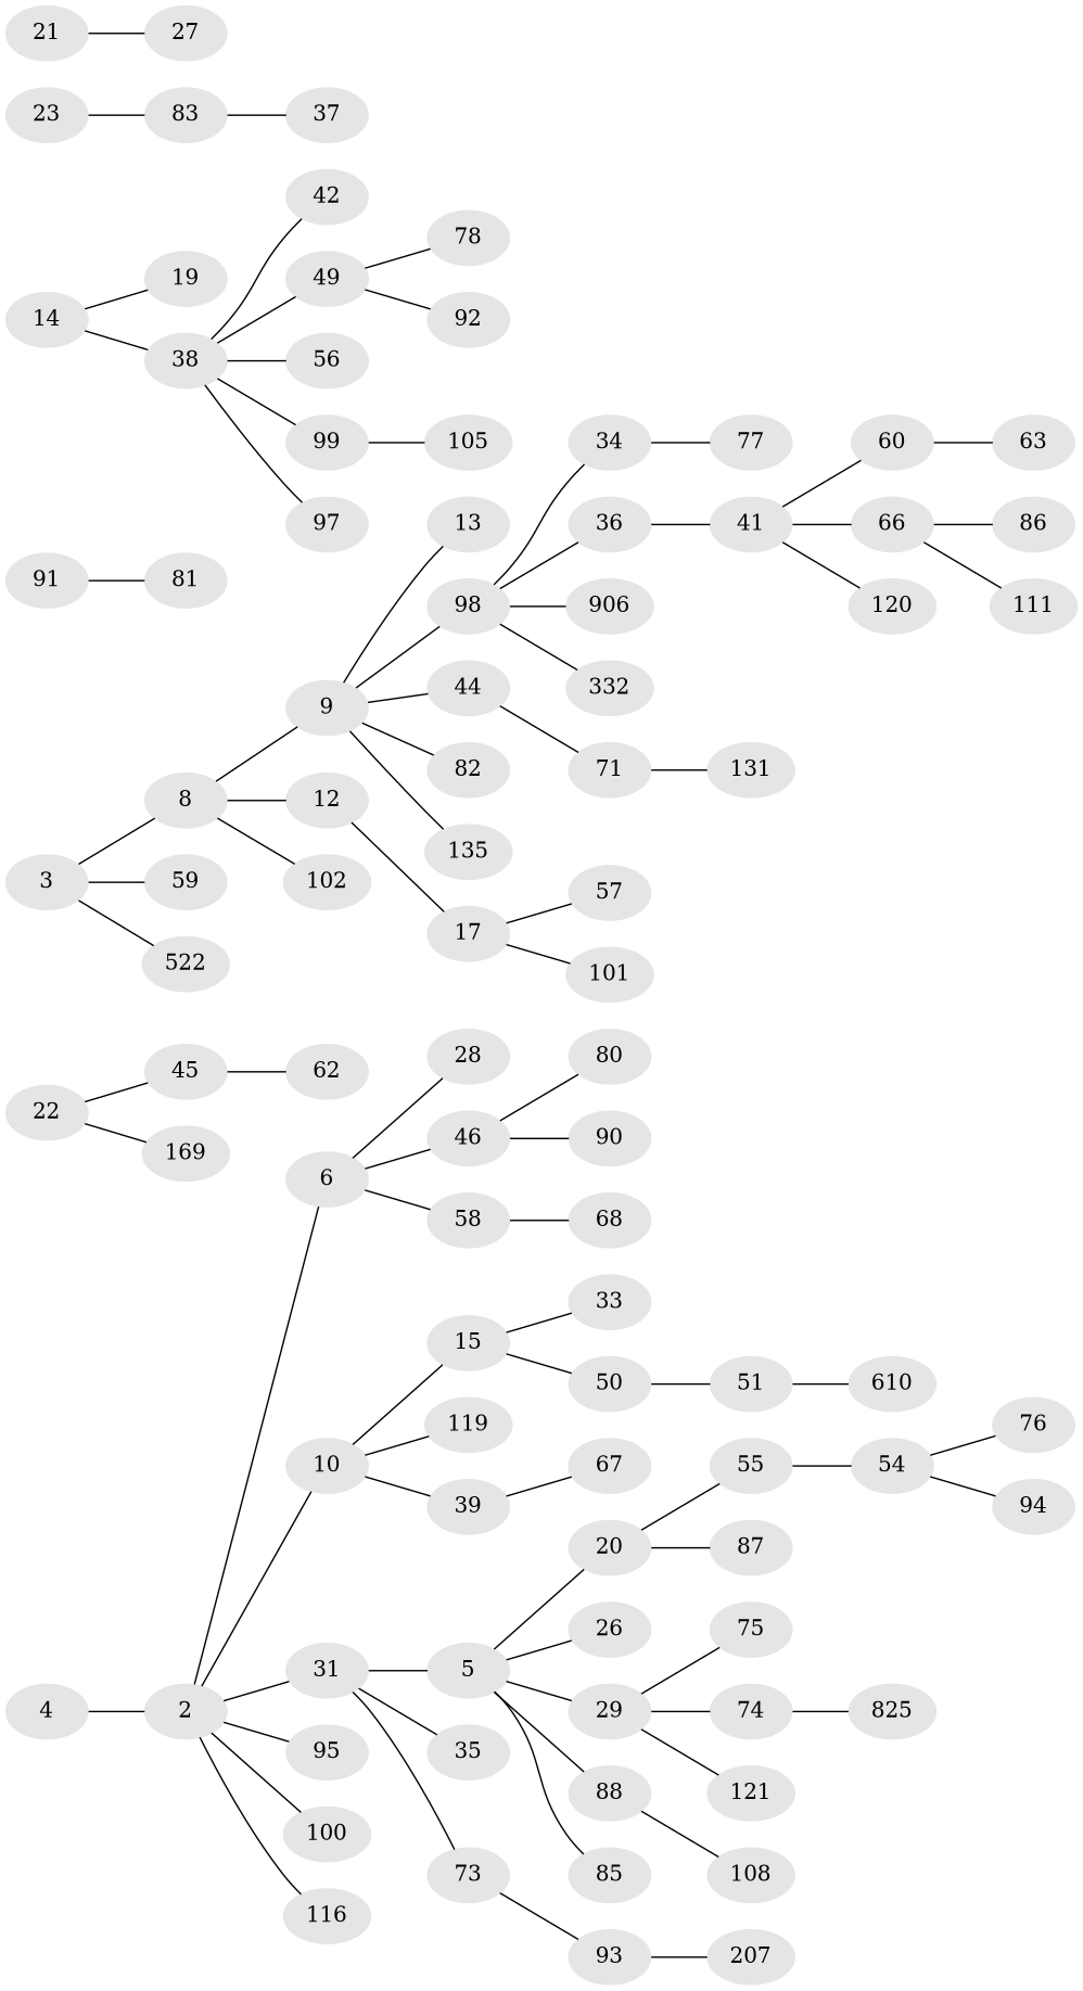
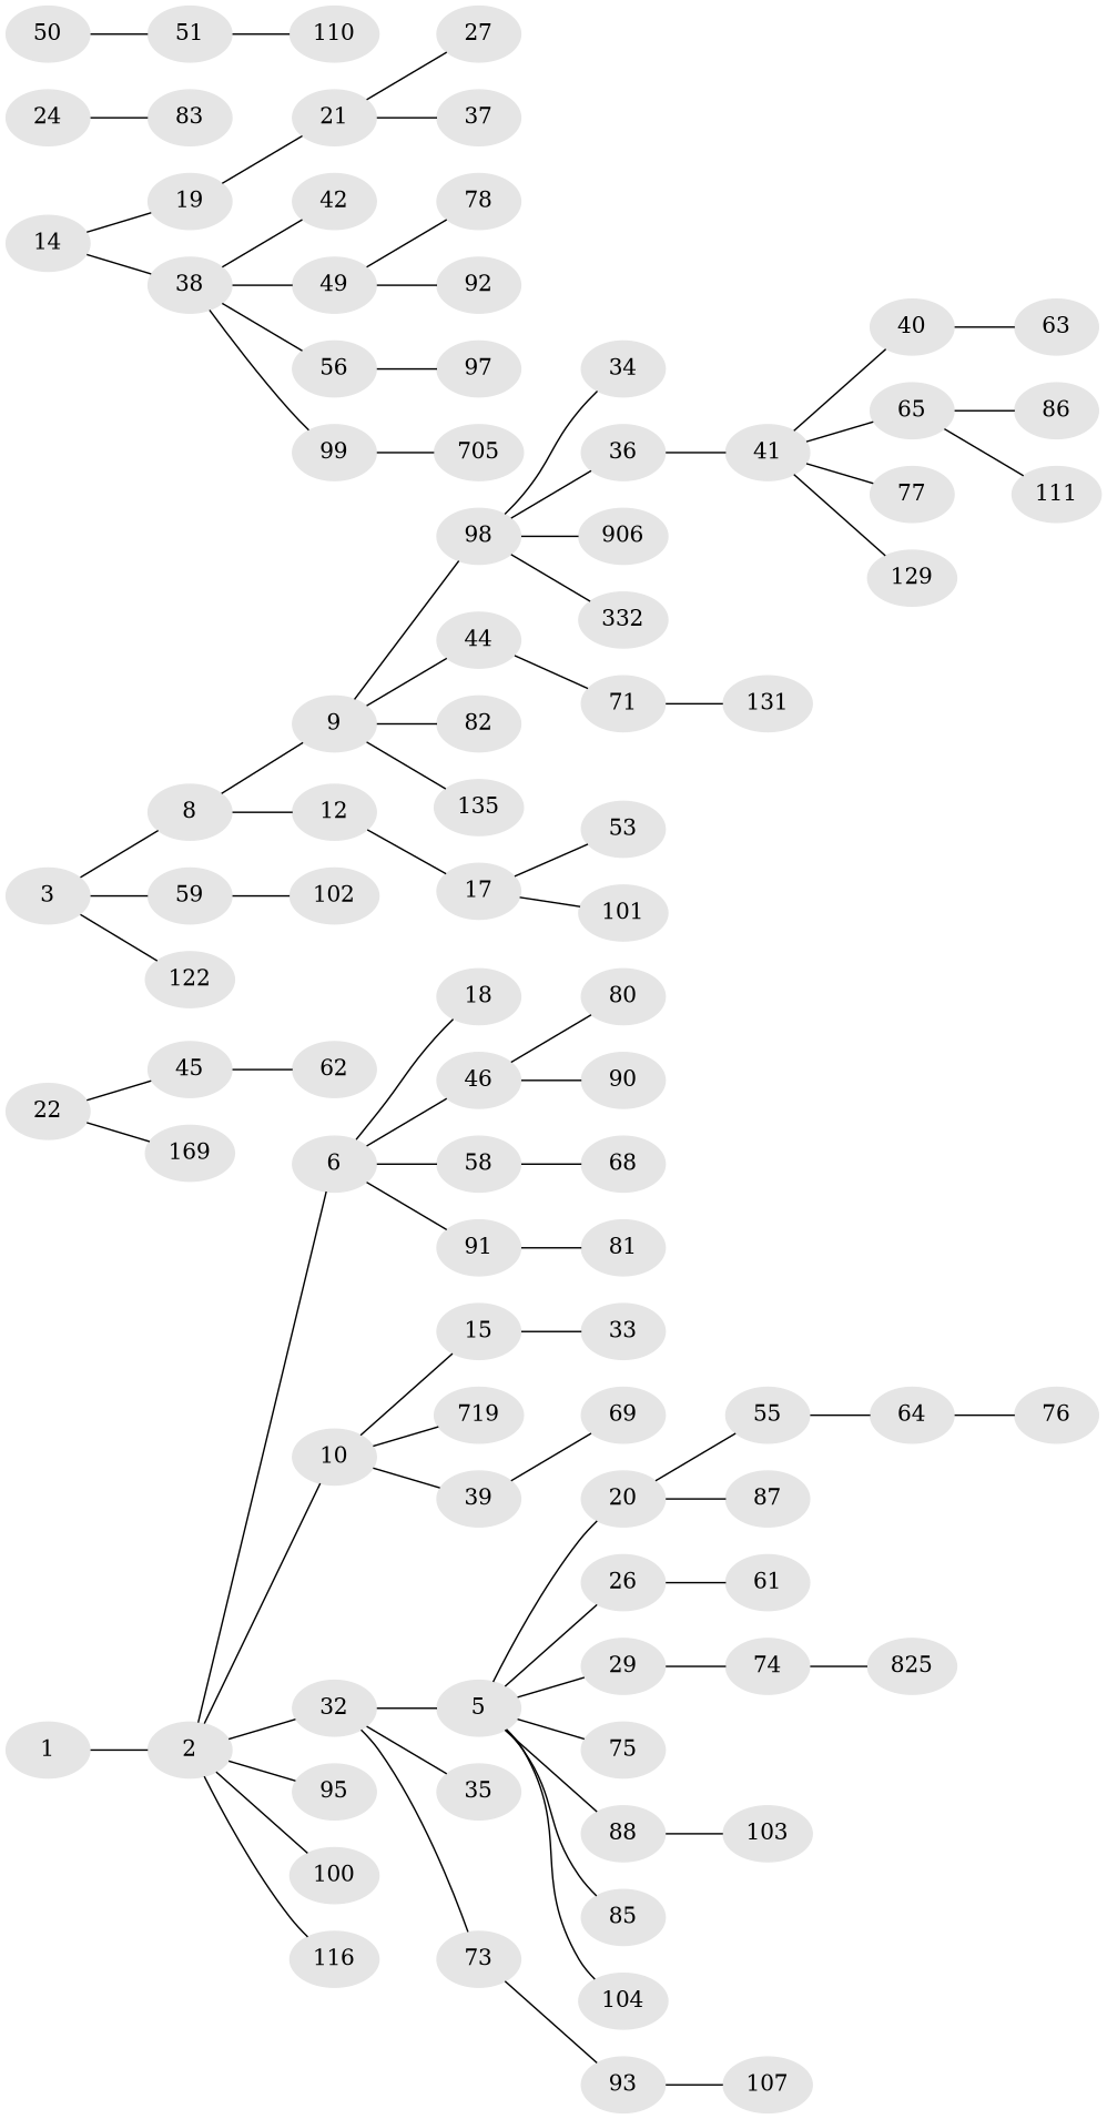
  graph {
    rankdir=LR
    node [color=gray90 style=filled]
-   1 [super="+7" label=4]
+   1 [super="+7"]
    2 [super="+4"]
    6 [super="+112"]
    10
-   31 [super="+109"]
+   31 [super="+109" label=32]
    95 [super="+96"]
    100
    116
    45 [super="+79"]
    22
    n11 [label=169]
    3 [super="+67"]
    8 [super="+16"]
    59
-   122 [super="+126" label=522]
+   122 [super="+126"]
    5 [super="+24"]
    20 [super="+57"]
    26
    29
    75 [super="+85"]
    88
    n22 [label=85]
-   18 [super="+43" label=28]
+   104
+   18 [super="+43"]
    46 [super="+47"]
    58
    91 [super="+118"]
    15 [super="+32"]
-   119
+   119 [label=719]
    39 [super="+117"]
    35
    73 [super="+103"]
    9 [super="+11"]
    12
    102 [super="+136"]
    n36 [label=55]
    87 [super="+124"]
+   61 [super="+138"]
    74
-   121 [super="+127"]
-   108 [super="+115"]
+   108 [super="+115" label=103]
    n42 [label=80]
    90 [super="+114"]
    68 [super="+113"]
    81
-   13 [super="+130"]
    n47 [label=98 super="+30"]
    44
    82 [super="+84"]
    135
    17 [super="+52"]
    19 [super="+40"]
    14
    38 [super="+55"]
-   23
+   23 [label=24]
    83
    34
    36
    n59 [label=906 super="+129"]
    n60 [label=332]
    71
    33
    50 [super="+134"]
-   53 [label=57]
+   53
    101
    21 [super="+25"]
    42
    49 [super="+72"]
    56
    99
-   69 [label=67]
+   69
    51 [super="+98"]
    27 [super="+48"]
    37
-   64 [label=54]
+   64
    62
    41 [super="+133"]
    n78 [label=825]
    93
-   60
-   66
+   60 [label=40]
+   66 [label=65]
    77 [super="+80"]
-   120
+   120 [label=129]
    78
    92
    97
-   105 [super="+137"]
+   105 [super="+137" label=705]
    63
    86
    111
    131
-   110 [label=610]
+   110
    76
-   94
-   107 [super="+128" label=207]
+   107 [super="+128"]
    1 -- 2
    2 -- 6
    2 -- 10
    2 -- 31
    2 -- 95
    2 -- 100
    2 -- 116
    6 -- 18
    6 -- 46
    6 -- 58
+   6 -- 91
    10 -- 15
    10 -- 119
    10 -- 39
    31 -- 5
    31 -- 35
    31 -- 73
    45 -- 62
    22 -- 45
    22 -- n11
    3 -- 8
    3 -- 59
    3 -- 122
    8 -- 9
    8 -- 12
-   8 -- 102
+   59 -- 102
    5 -- 20
    5 -- 26
    5 -- 29
-   29 -- 75
+   5 -- 75
    5 -- 88
    5 -- n22
+   5 -- 104
    20 -- n36
    20 -- 87
+   26 -- 61
    29 -- 74
-   29 -- 121
    88 -- 108
    46 -- n42
    46 -- 90
    58 -- 68
    91 -- 81
    15 -- 33
-   15 -- 50
    39 -- 69
    73 -- 93
-   9 -- 13
    9 -- n47
    9 -- 44
    9 -- 82
    9 -- 135
    12 -- 17
    n36 -- 64
    74 -- n78
    n47 -- 34
    n47 -- 36
    n47 -- n59
    n47 -- n60
    44 -- 71
    17 -- 53
    17 -- 101
+   19 -- 21
    14 -- 19
    14 -- 38
    38 -- 42
    38 -- 49
    38 -- 56
    38 -- 99
    23 -- 83
    36 -- 41
    71 -- 131
    50 -- 51
    21 -- 27
-   83 -- 37
+   21 -- 37
    49 -- 78
    49 -- 92
-   38 -- 97
+   56 -- 97
    99 -- 105
    51 -- 110
    64 -- 76
-   64 -- 94
    41 -- 60
    41 -- 66
-   34 -- 77
+   41 -- 77
    41 -- 120
    93 -- 107
    60 -- 63
    66 -- 86
    66 -- 111
  }
